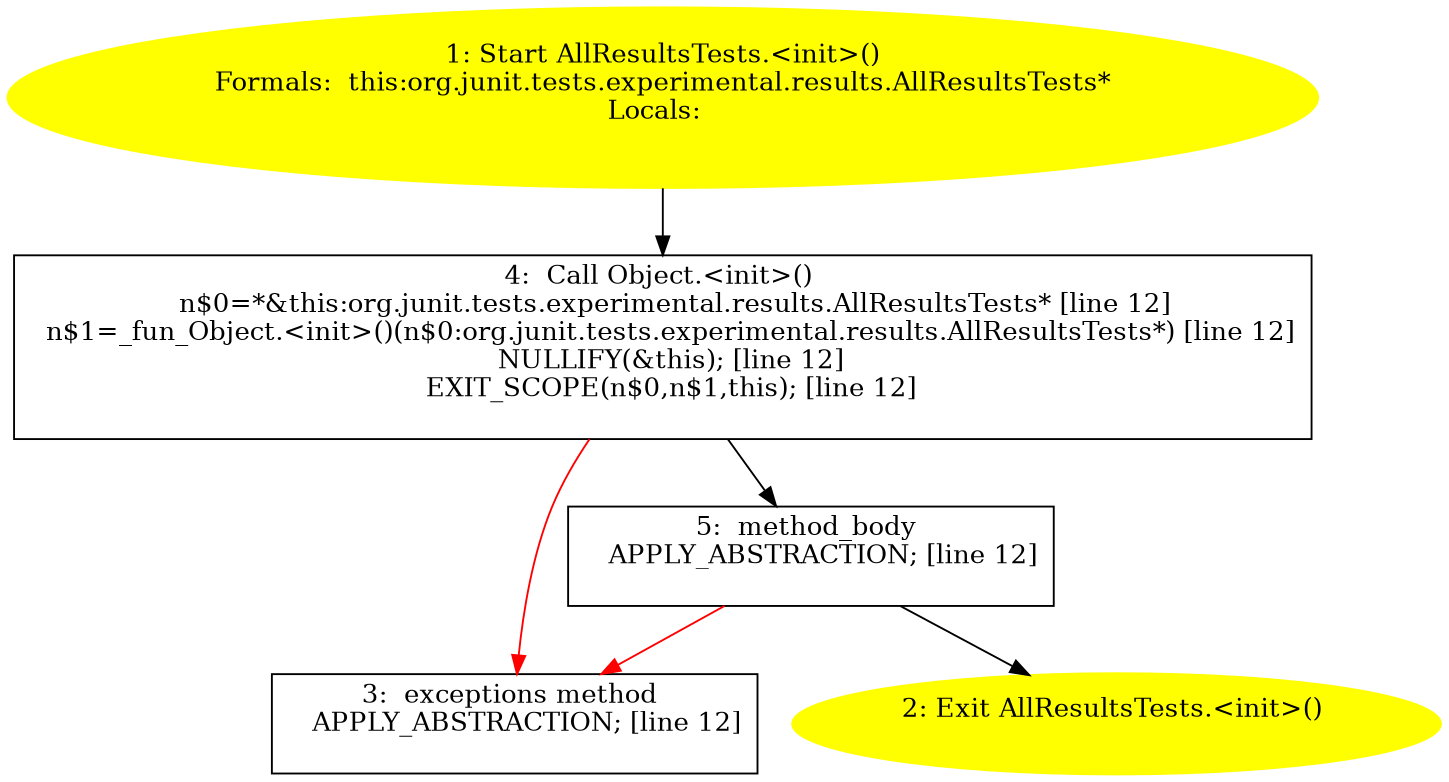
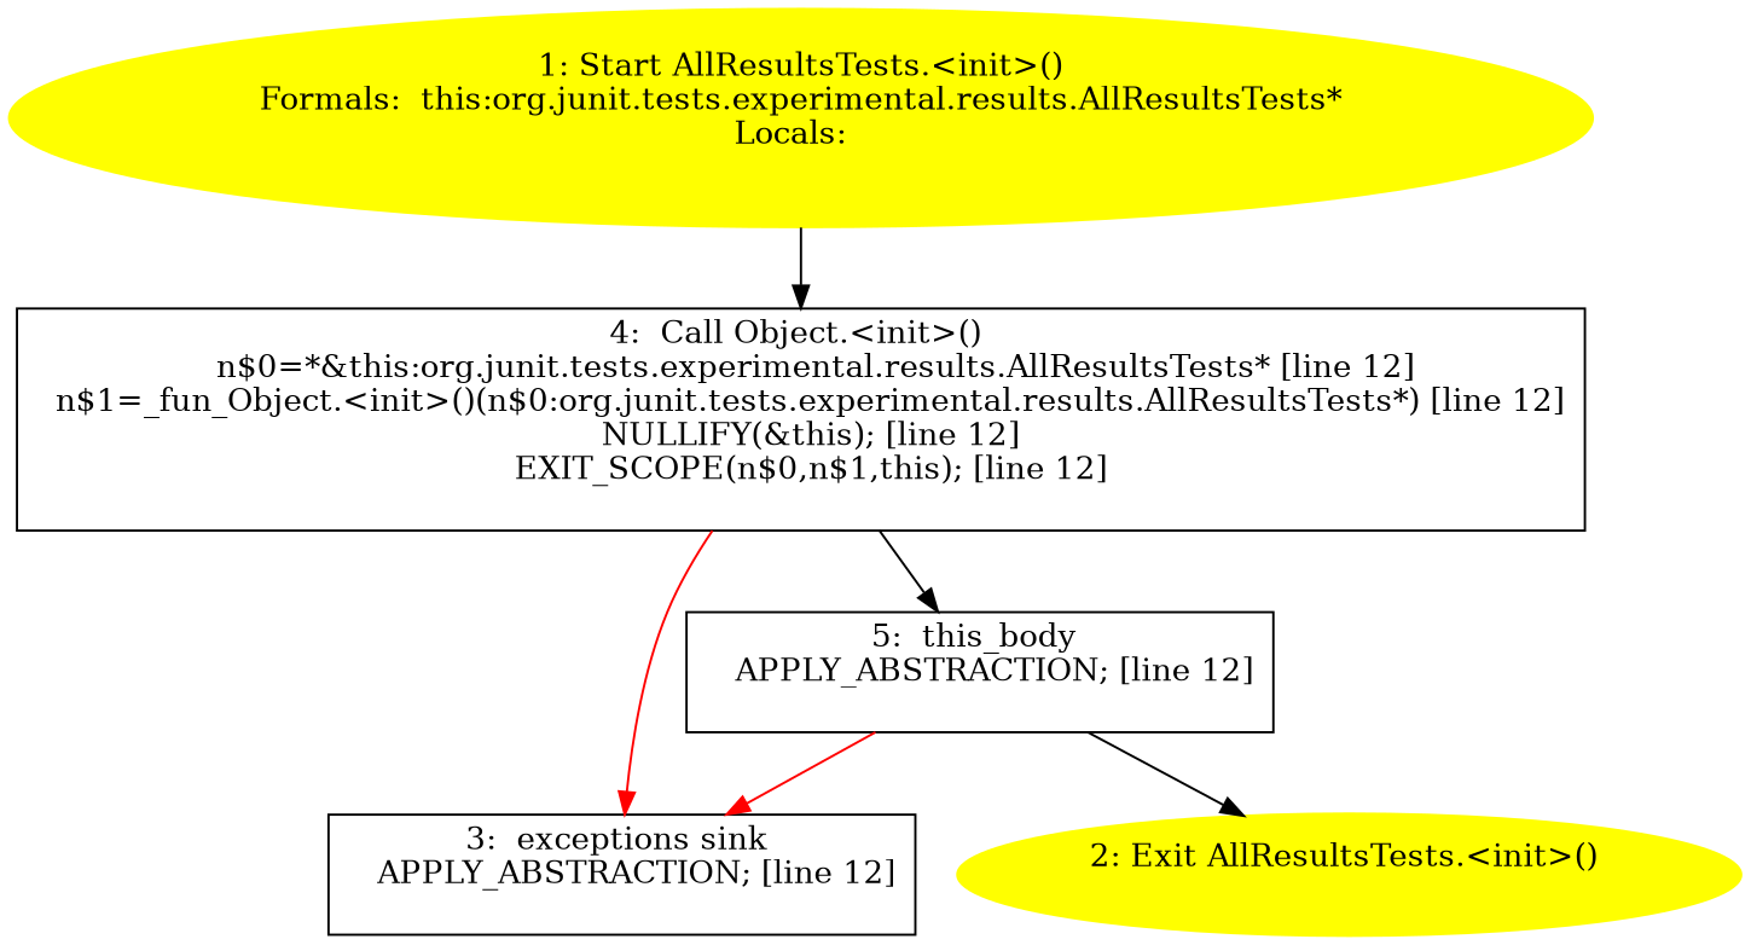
  digraph {
    node [shape=box]
    n1 [color=yellow label="1: Start AllResultsTests.<init>()\nFormals:  this:org.junit.tests.experimental.results.AllResultsTests*\nLocals:  \n  " style=filled shape=""]
    n2 [label="4:  Call Object.<init>() \n   n$0=*&this:org.junit.tests.experimental.results.AllResultsTests* [line 12]\n  n$1=_fun_Object.<init>()(n$0:org.junit.tests.experimental.results.AllResultsTests*) [line 12]\n  NULLIFY(&this); [line 12]\n  EXIT_SCOPE(n$0,n$1,this); [line 12]\n "]
-   n3 [label="3:  exceptions method \n   APPLY_ABSTRACTION; [line 12]\n "]
-   n4 [label="5:  method_body \n   APPLY_ABSTRACTION; [line 12]\n "]
+   n3 [label="3:  exceptions sink \n   APPLY_ABSTRACTION; [line 12]\n "]
+   n4 [label="5:  this_body \n   APPLY_ABSTRACTION; [line 12]\n "]
    n5 [color=yellow label="2: Exit AllResultsTests.<init>() \n  " style=filled shape=""]
    n1 -> n2
    n2 -> n3 [color=red]
    n2 -> n4
    n4 -> n3 [color=red]
    n4 -> n5
  }
